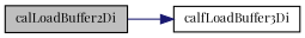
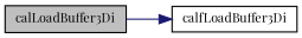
  digraph {
    rankdir=LR
    fontname="Playfair Display"
    node [color=black fontname="Playfair Display" fontsize=10 shape=record style=filled]
-   n1 [fillcolor=grey75 fontcolor=black height=0.2 label=calLoadBuffer2Di width=0.4]
+   n1 [fillcolor=grey75 fontcolor=black height=0.2 label=calLoadBuffer3Di width=0.4]
    n2 [fillcolor=white height=0.2 label=calfLoadBuffer3Di width=0.4]
    n1 -> n2 [color=midnightblue fontname="Playfair Display" fontsize=10 labelfontname=Helvetica labelfontsize=10 style=solid]
  }
